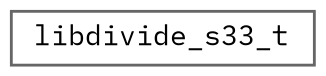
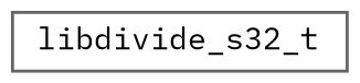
  digraph {
    rankdir=LR
    fontname="IBM Plex Mono"
-   n1 [color=grey40 fillcolor=white fontname="IBM Plex Mono" fontsize=10 height=0.2 label=libdivide_s33_t shape=box style=filled width=0.4]
+   n1 [color=grey40 fillcolor=white fontname="IBM Plex Mono" fontsize=10 height=0.2 label=libdivide_s32_t shape=box style=filled width=0.4]
  }
